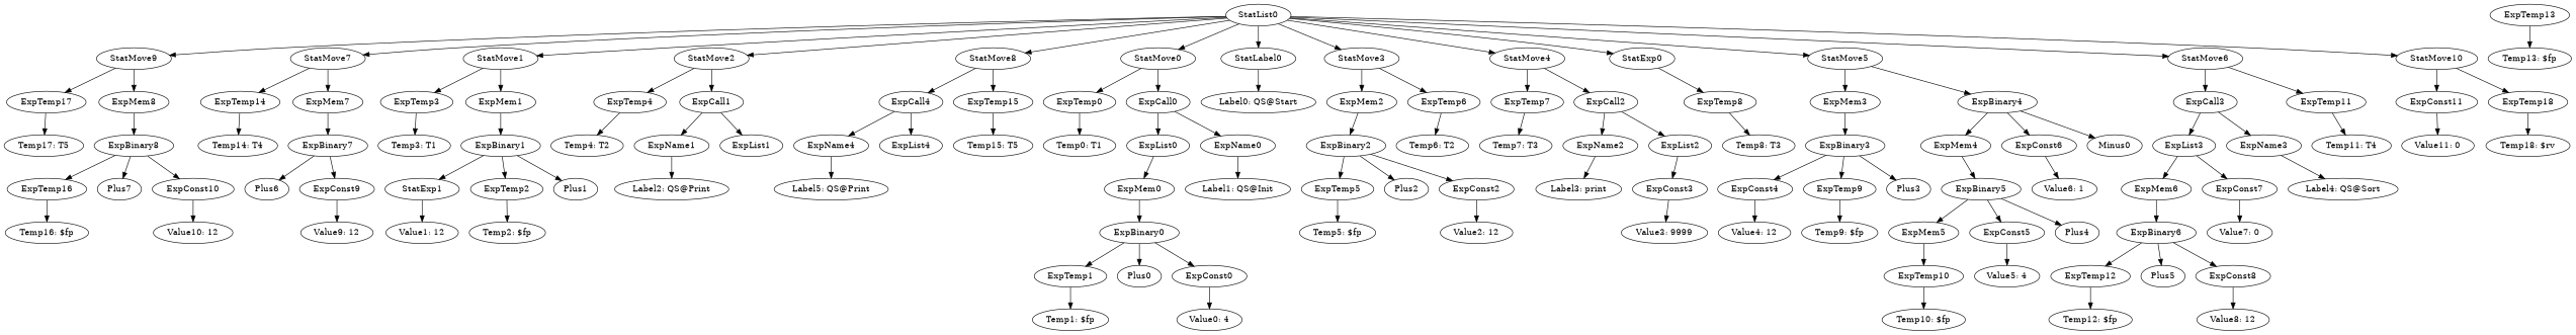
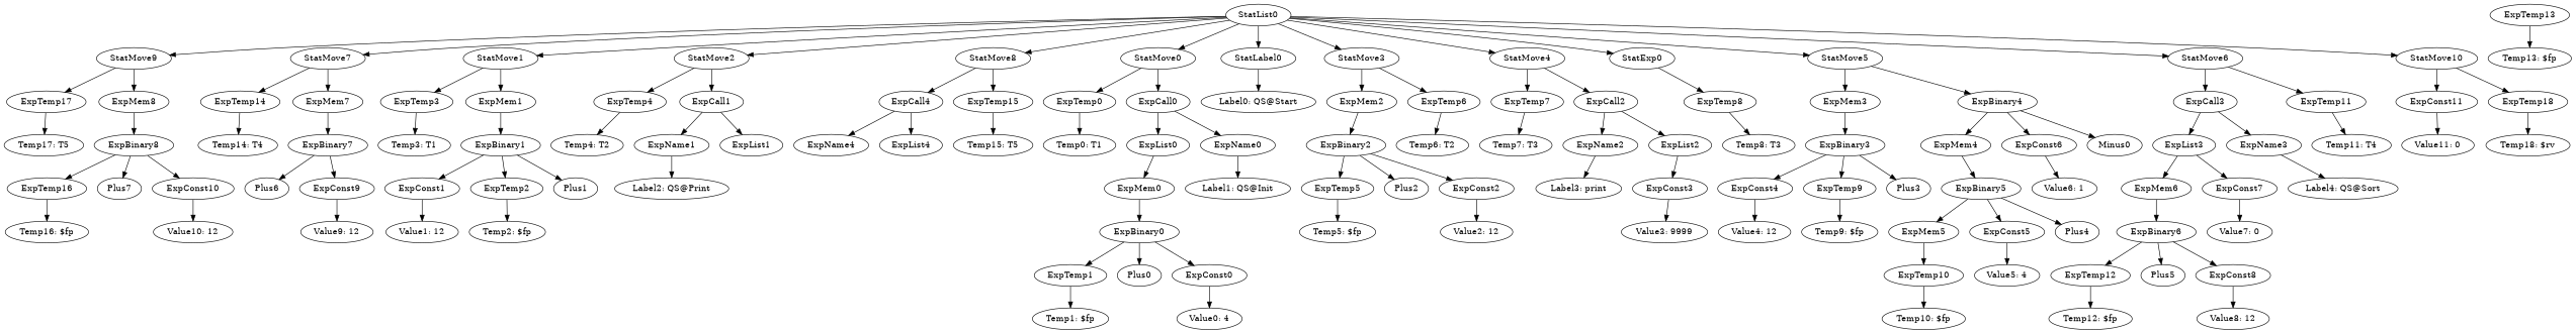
  digraph {
    ordering=out
    ExpConst11
    "Value11: 0"
    ExpTemp17
    "Temp17: T5"
    StatMove9
    ExpMem8
    ExpBinary8
    ExpTemp16
    Plus7
    ExpConst10
    "Temp16: $fp"
    "Value10: 12"
    ExpCall4
    ExpName4
    ExpList4
-   "Label5: QS@Print"
    ExpTemp14
    "Temp14: T4"
    StatMove7
    ExpMem7
    ExpBinary7
    Plus6
    ExpConst9
    ExpTemp13
    "Temp13: $fp"
    "Value9: 12"
    ExpMem6
    ExpBinary6
    ExpTemp12
    Plus5
    ExpConst8
    "Temp12: $fp"
    "Value8: 12"
    ExpList3
    ExpConst7
    "Value7: 0"
    ExpName3
    "Label4: QS@Sort"
    ExpTemp5
    "Temp5: $fp"
    ExpTemp1
    "Temp1: $fp"
    ExpName2
    "Label3: print"
    ExpTemp3
    "Temp3: T1"
    ExpTemp15
    "Temp15: T5"
    ExpName1
    "Label2: QS@Print"
    StatMove1
    ExpMem1
    ExpBinary1
-   ExpConst1 [label=StatExp1]
+   ExpConst1
    ExpTemp2
    Plus1
    ExpTemp18
    "Temp18: $rv"
    ExpTemp8
    "Temp8: T3"
    "Value1: 12"
    StatMove2
    ExpTemp4
    ExpCall1
    "Temp4: T2"
    ExpList1
    "Temp2: $fp"
    ExpTemp10
    "Temp10: $fp"
    ExpList0
    ExpMem0
    ExpBinary0
    Plus0
    ExpConst0
    StatMove8
    StatMove0
    ExpTemp0
    ExpCall0
    "Temp0: T1"
    ExpName0
    "Label1: QS@Init"
    "Value0: 4"
    ExpMem4
    ExpBinary5
    ExpMem5
    ExpConst5
    Plus4
    "Value5: 4"
    StatList0
    StatLabel0
    StatMove3
    StatMove4
    StatExp0
    StatMove5
    StatMove6
    StatMove10
    "Label0: QS@Start"
    ExpMem2
    ExpTemp6
    ExpTemp7
    ExpCall2
    ExpMem3
    ExpBinary4
    ExpCall3
    ExpTemp11
    ExpBinary2
    "Temp6: T2"
    "Temp7: T3"
    ExpList2
    ExpBinary3
    ExpConst6
    Minus0
    "Temp11: T4"
    "Value6: 1"
    Plus2
    ExpConst2
    "Value2: 12"
    ExpConst3
    "Value3: 9999"
    ExpConst4
    "Value4: 12"
    ExpTemp9
    "Temp9: $fp"
    Plus3
    ExpConst11 -> "Value11: 0"
    ExpTemp17 -> "Temp17: T5"
    StatMove9 -> ExpTemp17
    StatMove9 -> ExpMem8
    ExpMem8 -> ExpBinary8
    ExpBinary8 -> ExpTemp16
    ExpBinary8 -> Plus7
    ExpBinary8 -> ExpConst10
    ExpTemp16 -> "Temp16: $fp"
    ExpConst10 -> "Value10: 12"
    ExpCall4 -> ExpName4
    ExpCall4 -> ExpList4
-   ExpName4 -> "Label5: QS@Print"
    ExpTemp14 -> "Temp14: T4"
    StatMove7 -> ExpTemp14
    StatMove7 -> ExpMem7
    ExpMem7 -> ExpBinary7
    ExpBinary7 -> Plus6
    ExpBinary7 -> ExpConst9
    ExpConst9 -> "Value9: 12"
    ExpTemp13 -> "Temp13: $fp"
    ExpMem6 -> ExpBinary6
    ExpBinary6 -> ExpTemp12
    ExpBinary6 -> Plus5
    ExpBinary6 -> ExpConst8
    ExpTemp12 -> "Temp12: $fp"
    ExpConst8 -> "Value8: 12"
    ExpList3 -> ExpMem6
    ExpList3 -> ExpConst7
    ExpConst7 -> "Value7: 0"
    ExpName3 -> "Label4: QS@Sort"
    ExpTemp5 -> "Temp5: $fp"
    ExpTemp1 -> "Temp1: $fp"
    ExpName2 -> "Label3: print"
    ExpTemp3 -> "Temp3: T1"
    ExpTemp15 -> "Temp15: T5"
    ExpName1 -> "Label2: QS@Print"
    StatMove1 -> ExpTemp3
    StatMove1 -> ExpMem1
    ExpMem1 -> ExpBinary1
    ExpBinary1 -> ExpConst1
    ExpBinary1 -> ExpTemp2
    ExpBinary1 -> Plus1
    ExpConst1 -> "Value1: 12"
    ExpTemp2 -> "Temp2: $fp"
    ExpTemp18 -> "Temp18: $rv"
    ExpTemp8 -> "Temp8: T3"
    StatMove2 -> ExpTemp4
    StatMove2 -> ExpCall1
    ExpTemp4 -> "Temp4: T2"
    ExpCall1 -> ExpName1
    ExpCall1 -> ExpList1
    ExpTemp10 -> "Temp10: $fp"
    ExpList0 -> ExpMem0
    ExpMem0 -> ExpBinary0
    ExpBinary0 -> ExpTemp1
    ExpBinary0 -> Plus0
    ExpBinary0 -> ExpConst0
    ExpConst0 -> "Value0: 4"
    StatMove8 -> ExpCall4
    StatMove8 -> ExpTemp15
    StatMove0 -> ExpTemp0
    StatMove0 -> ExpCall0
    ExpTemp0 -> "Temp0: T1"
    ExpCall0 -> ExpList0
    ExpCall0 -> ExpName0
    ExpName0 -> "Label1: QS@Init"
    ExpMem4 -> ExpBinary5
    ExpBinary5 -> ExpMem5
    ExpBinary5 -> ExpConst5
    ExpBinary5 -> Plus4
    ExpMem5 -> ExpTemp10
    ExpConst5 -> "Value5: 4"
    StatList0 -> StatMove9
    StatList0 -> StatMove7
    StatList0 -> StatMove1
    StatList0 -> StatMove2
    StatList0 -> StatMove8
    StatList0 -> StatMove0
    StatList0 -> StatLabel0
    StatList0 -> StatMove3
    StatList0 -> StatMove4
    StatList0 -> StatExp0
    StatList0 -> StatMove5
    StatList0 -> StatMove6
    StatList0 -> StatMove10
    StatLabel0 -> "Label0: QS@Start"
    StatMove3 -> ExpMem2
    StatMove3 -> ExpTemp6
    StatMove4 -> ExpTemp7
    StatMove4 -> ExpCall2
    StatExp0 -> ExpTemp8
    StatMove5 -> ExpMem3
    StatMove5 -> ExpBinary4
    StatMove6 -> ExpCall3
    StatMove6 -> ExpTemp11
    StatMove10 -> ExpConst11
    StatMove10 -> ExpTemp18
    ExpMem2 -> ExpBinary2
    ExpTemp6 -> "Temp6: T2"
    ExpTemp7 -> "Temp7: T3"
    ExpCall2 -> ExpName2
    ExpCall2 -> ExpList2
    ExpMem3 -> ExpBinary3
    ExpBinary4 -> ExpMem4
    ExpBinary4 -> ExpConst6
    ExpBinary4 -> Minus0
    ExpCall3 -> ExpList3
    ExpCall3 -> ExpName3
    ExpTemp11 -> "Temp11: T4"
    ExpBinary2 -> ExpTemp5
    ExpBinary2 -> Plus2
    ExpBinary2 -> ExpConst2
    ExpList2 -> ExpConst3
    ExpBinary3 -> ExpConst4
    ExpBinary3 -> ExpTemp9
    ExpBinary3 -> Plus3
    ExpConst6 -> "Value6: 1"
    ExpConst2 -> "Value2: 12"
    ExpConst3 -> "Value3: 9999"
    ExpConst4 -> "Value4: 12"
    ExpTemp9 -> "Temp9: $fp"
  }
